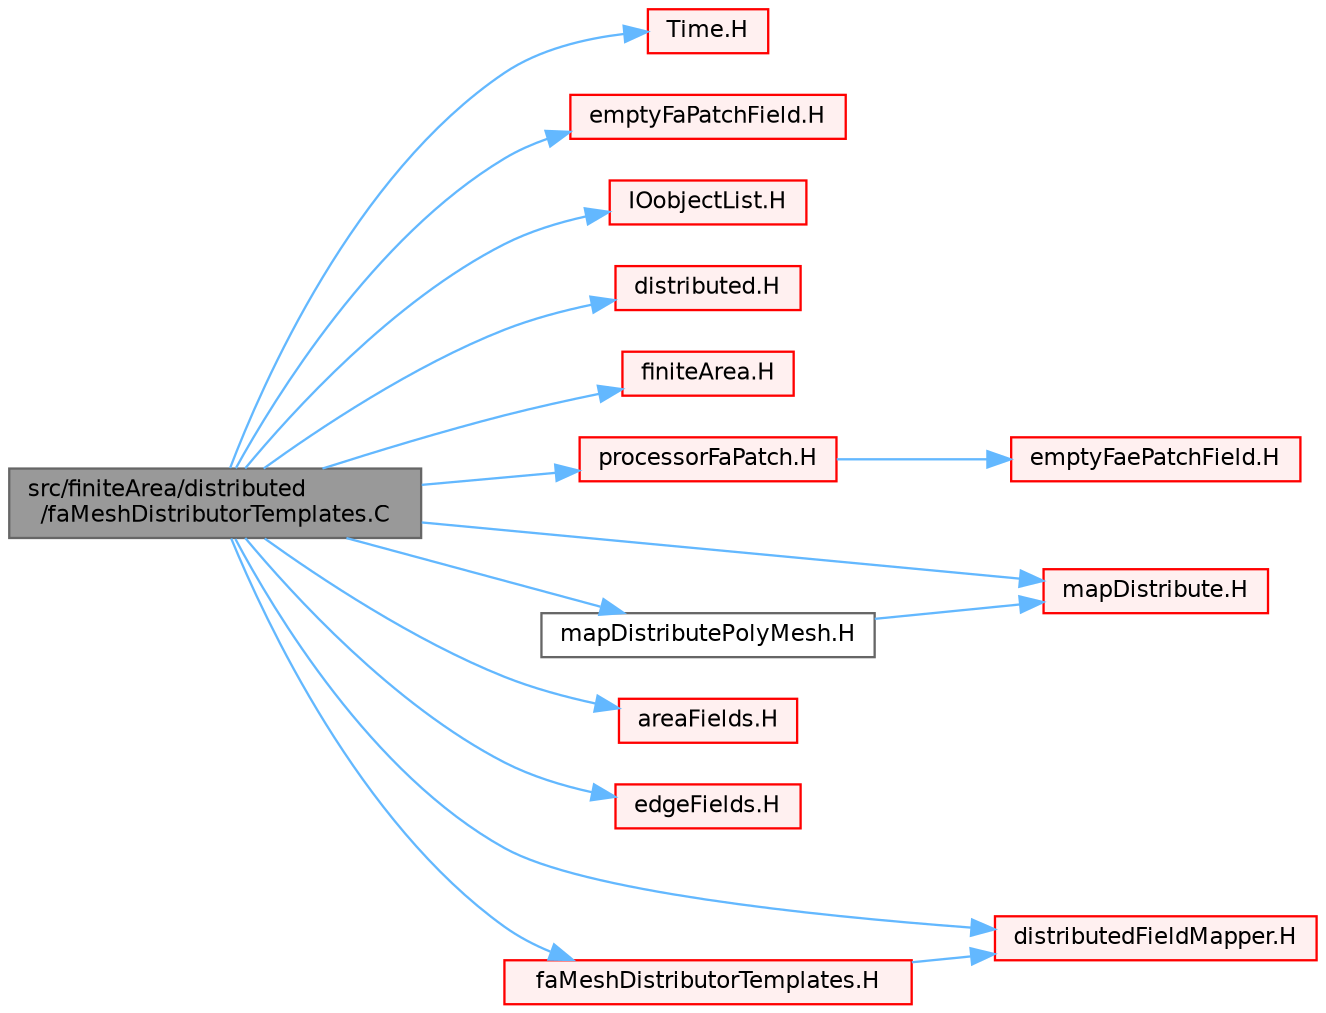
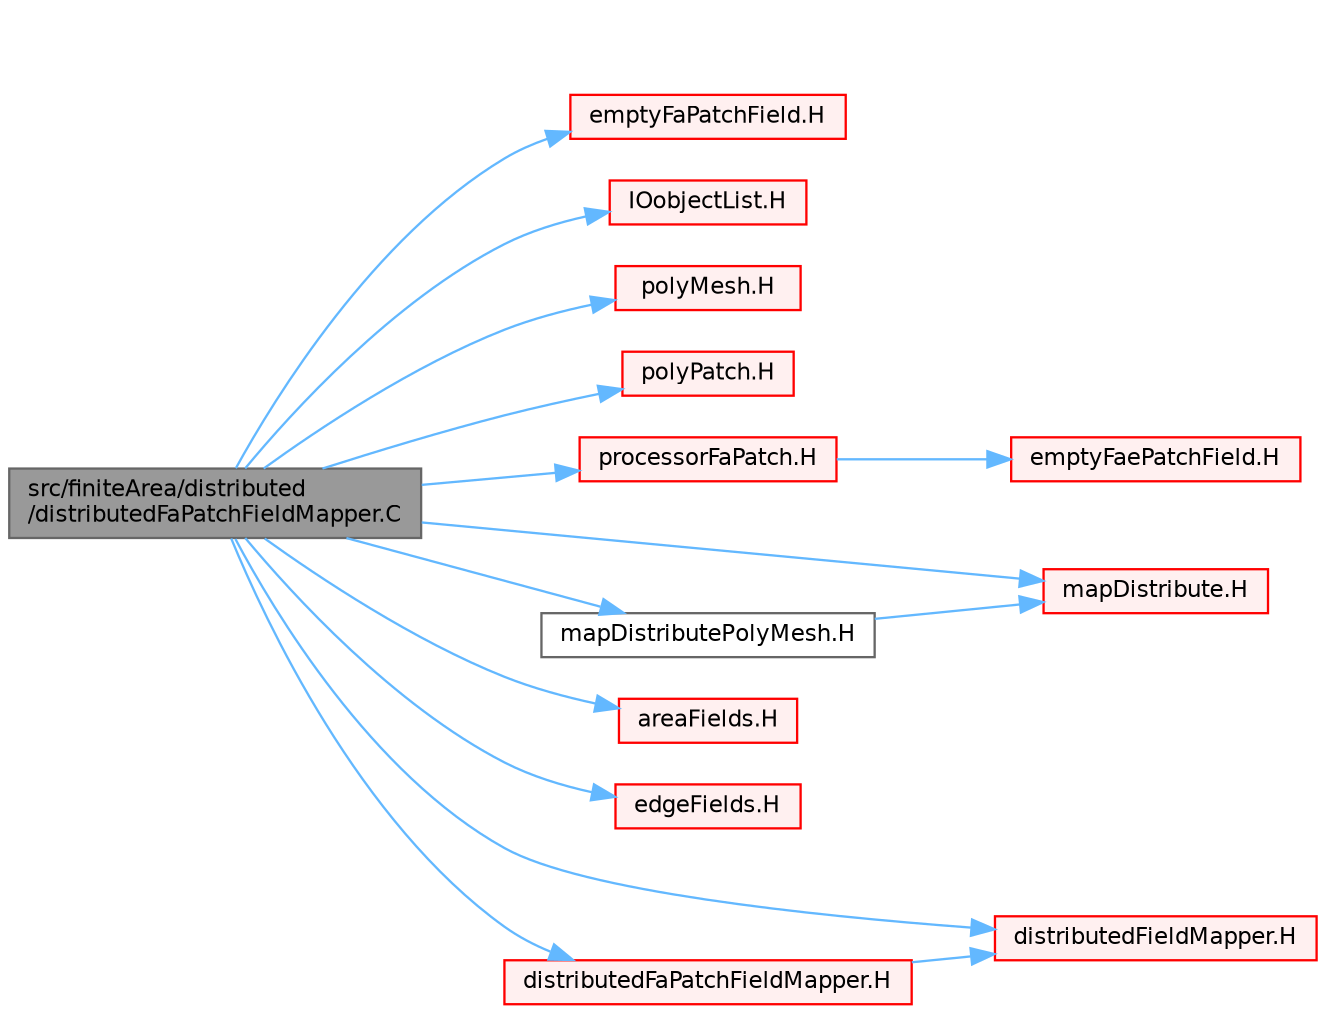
  digraph {
    rankdir=LR
    node [color=red fillcolor="#FFF0F0" fontname=Helvetica fontsize=10 shape=box style=filled]
    edge [color=steelblue1 fontname=Helvetica fontsize=10 labelfontname=Helvetica labelfontsize=10 style=solid]
-   n1 [color=gray40 fillcolor=grey60 fontcolor=black height=0.2 label="src/finiteArea/distributed\l/faMeshDistributorTemplates.C" width=0.4]
-   n2 [height=0.2 label="Time.H" width=0.4]
+   n1 [color=gray40 fillcolor=grey60 fontcolor=black height=0.2 label="src/finiteArea/distributed\l/distributedFaPatchFieldMapper.C" width=0.4]
    n3 [height=0.2 label="emptyFaPatchField.H" width=0.4]
    n4 [height=0.2 label="IOobjectList.H" width=0.4]
-   n5 [height=0.2 label="distributed.H" width=0.4]
-   n6 [height=0.2 label="finiteArea.H" width=0.4]
+   n5 [height=0.2 label="polyMesh.H" width=0.4]
+   n6 [height=0.2 label="polyPatch.H" width=0.4]
    n7 [height=0.2 label="processorFaPatch.H" width=0.4]
    n8 [height=0.2 label="mapDistribute.H" width=0.4]
    n9 [color=grey40 fillcolor=white height=0.2 label="mapDistributePolyMesh.H" width=0.4]
    n10 [height=0.2 label="areaFields.H" width=0.4]
    n11 [height=0.2 label="edgeFields.H" width=0.4]
    n12 [height=0.2 label="distributedFieldMapper.H" width=0.4]
-   n13 [height=0.2 label="faMeshDistributorTemplates.H" width=0.4]
+   n13 [height=0.2 label="distributedFaPatchFieldMapper.H" width=0.4]
    n14 [height=0.2 label="emptyFaePatchField.H" width=0.4]
-   n1 -> n2
    n1 -> n3
    n1 -> n4
    n1 -> n5
    n1 -> n6
    n1 -> n7
    n1 -> n8
    n1 -> n9
    n1 -> n10
    n1 -> n11
    n1 -> n12
    n1 -> n13
    n7 -> n14
    n9 -> n8
    n13 -> n12
  }
